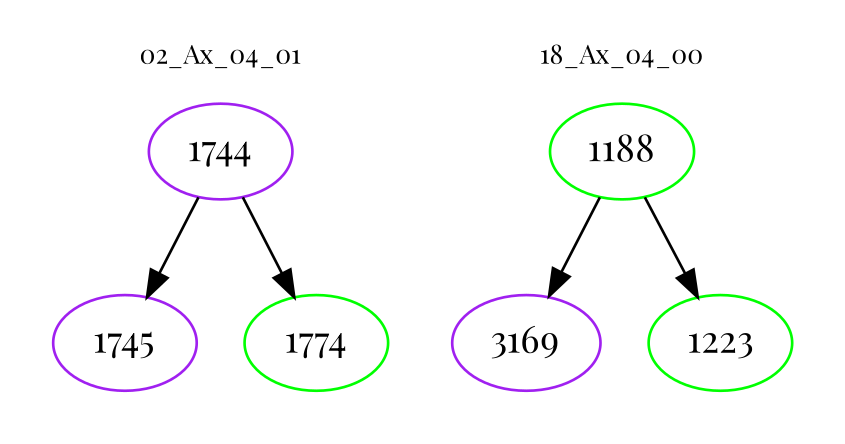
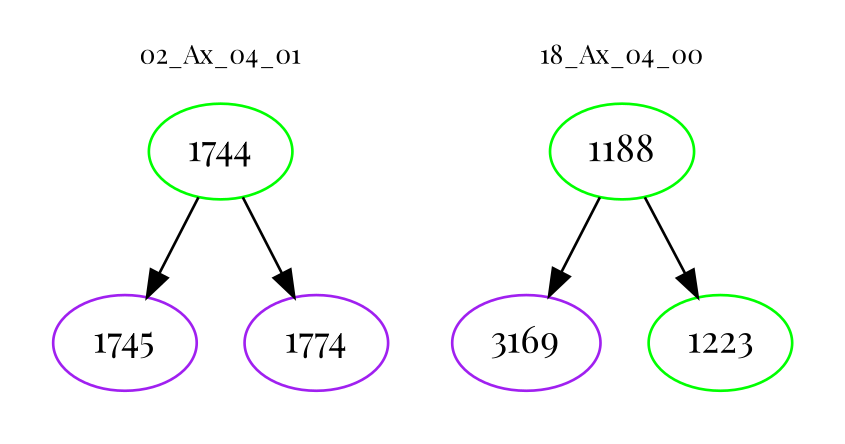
  digraph {
    fontname="Playfair Display"
    node [color=green fontname="Playfair Display"]
    edge [color=black fontname="Playfair Display"]
-   n1 [color=purple label=1744]
+   n1 [label=1744]
    n2 [color=purple label=1745]
-   n3 [label=1774]
+   n3 [color=purple label=1774]
    n4 [label=1188]
    n5 [color=purple label=3169]
    n6 [label=1223]
    subgraph cluster_1 {
      color=white
      fontsize=10
      label="02_Ax_04_01"
      n1
      n2
      n3
    }
    subgraph cluster_2 {
      color=white
      fontsize=10
      label="18_Ax_04_00"
      n4
      n5
      n6
    }
    n1 -> n2
    n1 -> n3
    n4 -> n5
    n4 -> n6
  }
